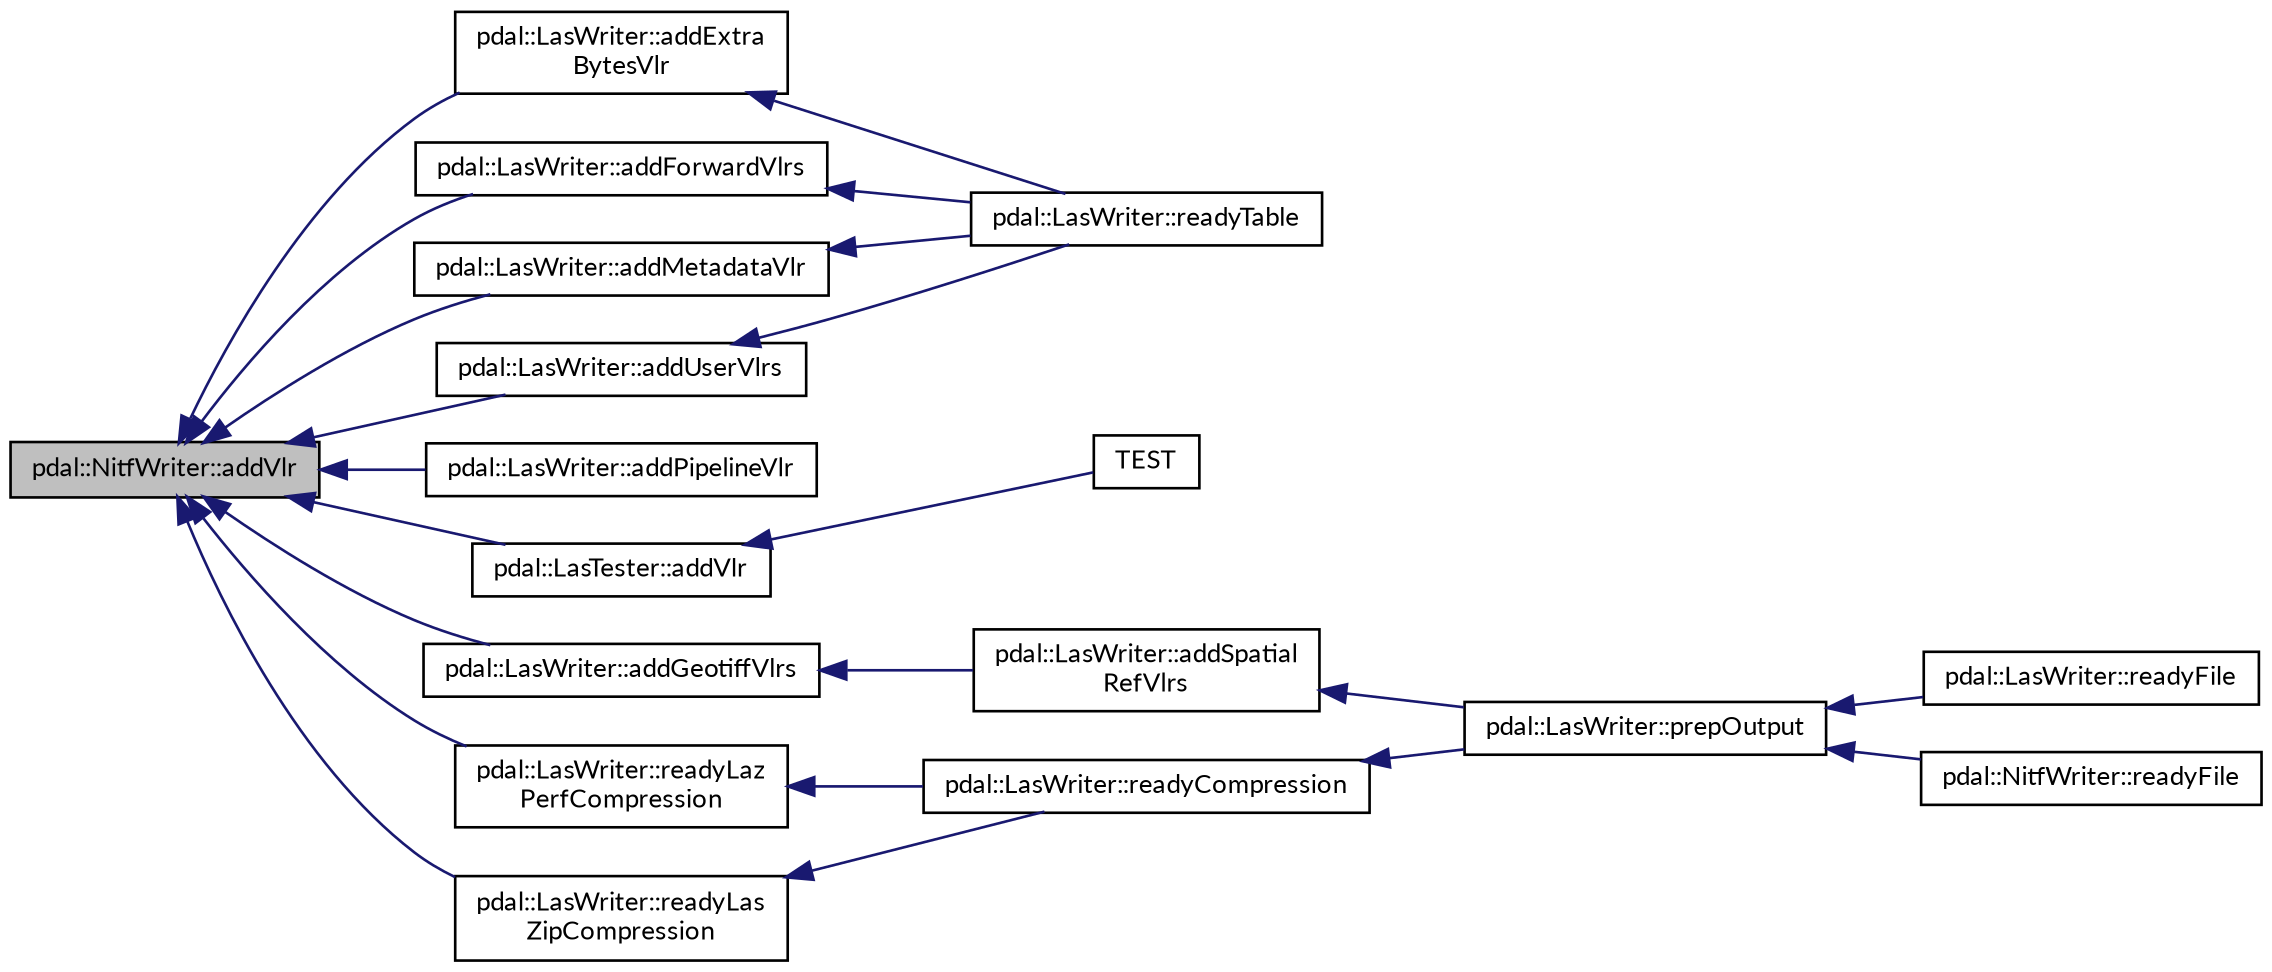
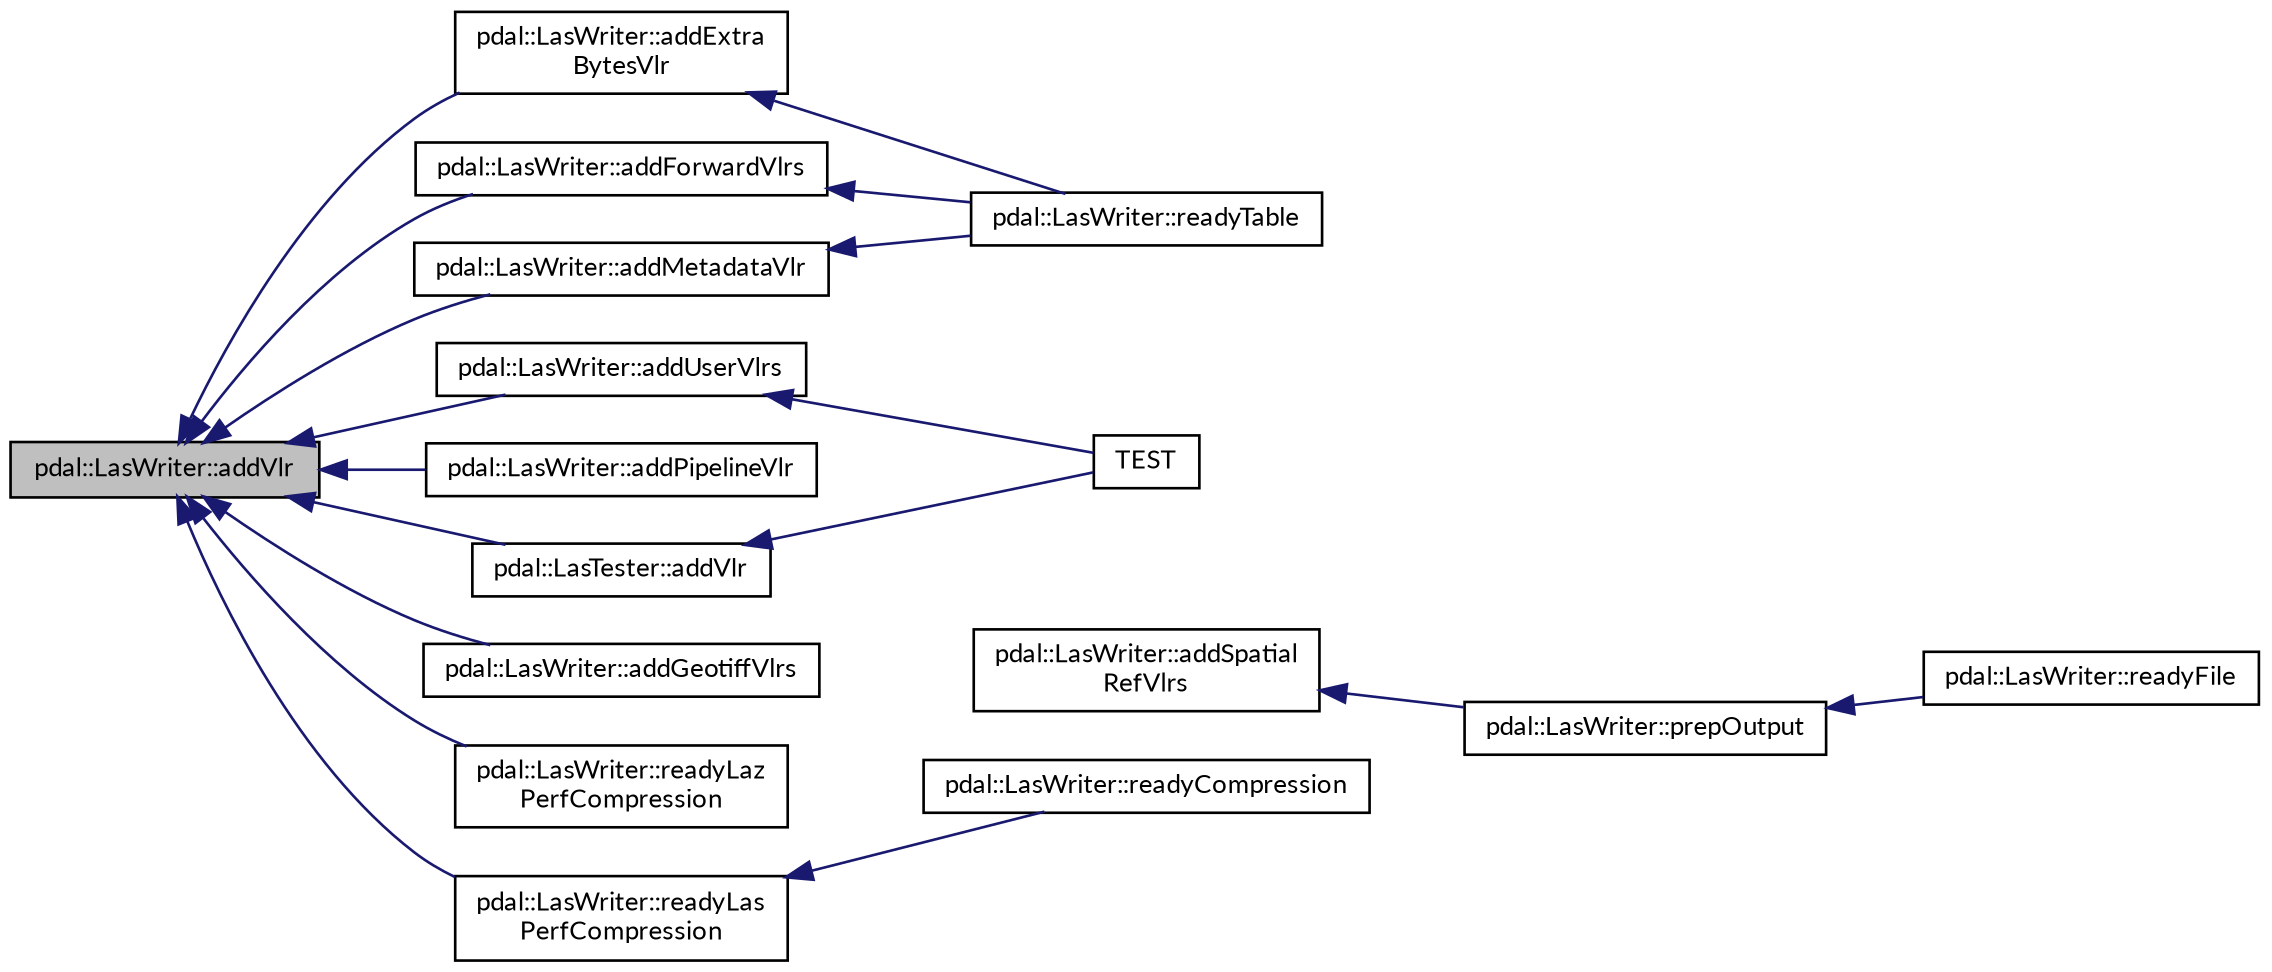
  digraph {
    fontname=Lato
    rankdir=LR
    node [color=black fillcolor=white fontname=Lato fontsize=10 shape=record style=filled]
    edge [color=midnightblue dir=back fontname=Lato fontsize=10 labelfontname=Helvetica labelfontsize=10 style=solid]
-   n1 [fillcolor=grey75 fontcolor=black height=0.2 label="pdal::NitfWriter::addVlr" width=0.4]
+   n1 [fillcolor=grey75 fontcolor=black height=0.2 label="pdal::LasWriter::addVlr" width=0.4]
    n2 [height=0.2 label="pdal::LasWriter::addExtra\lBytesVlr" width=0.4]
    n3 [height=0.2 label="pdal::LasWriter::addForwardVlrs" width=0.4]
    n4 [height=0.2 label="pdal::LasWriter::addGeotiffVlrs" width=0.4]
    n5 [height=0.2 label="pdal::LasWriter::addMetadataVlr" width=0.4]
    n6 [height=0.2 label="pdal::LasWriter::addPipelineVlr" width=0.4]
    n7 [height=0.2 label="pdal::LasWriter::addUserVlrs" width=0.4]
    n8 [height=0.2 label="pdal::LasTester::addVlr" width=0.4]
-   n9 [height=0.2 label="pdal::LasWriter::readyLas\lZipCompression" width=0.4]
+   n9 [height=0.2 label="pdal::LasWriter::readyLas\lPerfCompression" width=0.4]
    n10 [height=0.2 label="pdal::LasWriter::readyLaz\lPerfCompression" width=0.4]
    n11 [height=0.2 label="pdal::LasWriter::readyTable" width=0.4]
    n12 [height=0.2 label="pdal::LasWriter::addSpatial\lRefVlrs" width=0.4]
    n13 [height=0.2 label=TEST width=0.4]
    n14 [height=0.2 label="pdal::LasWriter::readyCompression" width=0.4]
    n15 [height=0.2 label="pdal::LasWriter::prepOutput" width=0.4]
    n16 [height=0.2 label="pdal::LasWriter::readyFile" width=0.4]
-   n17 [height=0.2 label="pdal::NitfWriter::readyFile" width=0.4]
    n1 -> n2
    n1 -> n3
    n1 -> n4
    n1 -> n5
    n1 -> n6
    n1 -> n7
    n1 -> n8
    n1 -> n9
    n1 -> n10
    n2 -> n11
    n3 -> n11
-   n4 -> n12
    n5 -> n11
-   n7 -> n11
+   n7 -> n13
    n8 -> n13
    n9 -> n14
-   n10 -> n14
    n12 -> n15
-   n14 -> n15
    n15 -> n16
-   n15 -> n17
  }
